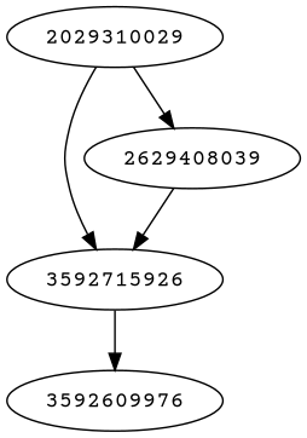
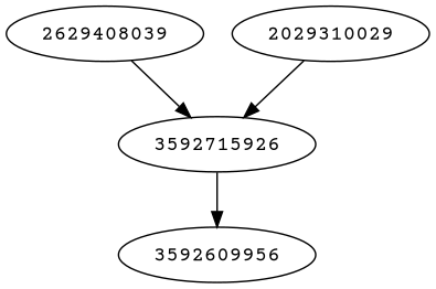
  strict digraph {
    fontname="Courier Prime"
    node [fontname="Courier Prime"]
    edge [fontname="Courier Prime"]
    n1 [label=3592715926]
    2629408039
-   3592609956 [label=3592609976]
+   3592609956
    n4 [label=2029310029]
    n1 -> 3592609956
    2629408039 -> n1
    n4 -> n1
-   n4 -> 2629408039
  }
